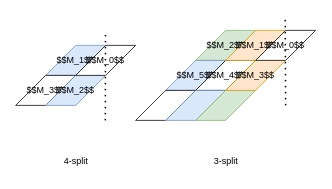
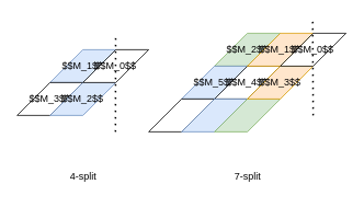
  <mxCell id="0" />
  <mxCell id="1" parent="0" />
  <mxCell id="2" value="$$M_1$$" style="shape=parallelogram;perimeter=parallelogramPerimeter;whiteSpace=wrap;html=1;fixedSize=1;size=40;fillColor=#dae8fc;strokeColor=#6c8ebf;" parent="1" vertex="1"><mxGeometry x="60" y="60" width="80" height="40" as="geometry" /></mxCell>
  <mxCell id="3" value="$$M_3$$" style="shape=parallelogram;perimeter=parallelogramPerimeter;whiteSpace=wrap;html=1;fixedSize=1;size=40;" parent="1" vertex="1"><mxGeometry x="20" y="100" width="80" height="40" as="geometry" /></mxCell>
  <mxCell id="4" value="$$M_2$$" style="shape=parallelogram;perimeter=parallelogramPerimeter;whiteSpace=wrap;html=1;fixedSize=1;size=40;fillColor=#dae8fc;strokeColor=#6c8ebf;" parent="1" vertex="1"><mxGeometry x="60" y="100" width="80" height="40" as="geometry" /></mxCell>
  <mxCell id="5" value="$$M_0$$" style="shape=parallelogram;perimeter=parallelogramPerimeter;whiteSpace=wrap;html=1;fixedSize=1;size=40;" parent="1" vertex="1"><mxGeometry x="100" y="60" width="80" height="40" as="geometry" /></mxCell>
  <mxCell id="6" value="$$M_2$$" style="shape=parallelogram;perimeter=parallelogramPerimeter;whiteSpace=wrap;html=1;fixedSize=1;size=40;fillColor=#d5e8d4;strokeColor=#82b366;" parent="1" vertex="1"><mxGeometry x="260" y="40" width="80" height="40" as="geometry" /></mxCell>
  <mxCell id="7" value="$$M_5$$" style="shape=parallelogram;perimeter=parallelogramPerimeter;whiteSpace=wrap;html=1;fixedSize=1;size=40;fillColor=#dae8fc;strokeColor=#6c8ebf;" parent="1" vertex="1"><mxGeometry x="220" y="80" width="80" height="40" as="geometry" /></mxCell>
  <mxCell id="8" value="$$M_4$$" style="shape=parallelogram;perimeter=parallelogramPerimeter;whiteSpace=wrap;html=1;fixedSize=1;size=40;" parent="1" vertex="1"><mxGeometry x="260" y="80" width="80" height="40" as="geometry" /></mxCell>
  <mxCell id="9" value="$$M_1$$" style="shape=parallelogram;perimeter=parallelogramPerimeter;whiteSpace=wrap;html=1;fixedSize=1;size=40;fillColor=#ffe6cc;strokeColor=#d79b00;" parent="1" vertex="1"><mxGeometry x="300" y="40" width="80" height="40" as="geometry" /></mxCell>
  <mxCell id="10" value="" style="shape=parallelogram;perimeter=parallelogramPerimeter;whiteSpace=wrap;html=1;fixedSize=1;size=40;" parent="1" vertex="1"><mxGeometry x="180" y="120" width="80" height="40" as="geometry" /></mxCell>
  <mxCell id="11" value="" style="shape=parallelogram;perimeter=parallelogramPerimeter;whiteSpace=wrap;html=1;fixedSize=1;size=40;fillColor=#dae8fc;strokeColor=#6c8ebf;" parent="1" vertex="1"><mxGeometry x="220" y="120" width="80" height="40" as="geometry" /></mxCell>
  <mxCell id="12" value="" style="shape=parallelogram;perimeter=parallelogramPerimeter;whiteSpace=wrap;html=1;fixedSize=1;size=40;fillColor=#d5e8d4;strokeColor=#82b366;" parent="1" vertex="1"><mxGeometry x="260" y="120" width="80" height="40" as="geometry" /></mxCell>
  <mxCell id="13" value="$$M_3$$" style="shape=parallelogram;perimeter=parallelogramPerimeter;whiteSpace=wrap;html=1;fixedSize=1;size=40;fillColor=#ffe6cc;strokeColor=#d79b00;" parent="1" vertex="1"><mxGeometry x="300" y="80" width="80" height="40" as="geometry" /></mxCell>
  <mxCell id="14" value="$$M_0$$" style="shape=parallelogram;perimeter=parallelogramPerimeter;whiteSpace=wrap;html=1;fixedSize=1;size=40;" parent="1" vertex="1"><mxGeometry x="340" y="40" width="80" height="40" as="geometry" /></mxCell>
  <mxCell id="15" value="" style="endArrow=none;dashed=1;html=1;dashPattern=1 3;strokeWidth=2;rounded=0;" parent="1" edge="1"><mxGeometry width="50" height="50" relative="1" as="geometry"><mxPoint x="139.6" y="160" as="sourcePoint" /><mxPoint x="139.84" y="40" as="targetPoint" /></mxGeometry></mxCell>
  <mxCell id="16" value="" style="endArrow=none;dashed=1;html=1;dashPattern=1 3;strokeWidth=2;rounded=0;" parent="1" edge="1"><mxGeometry width="50" height="50" relative="1" as="geometry"><mxPoint x="380" y="140" as="sourcePoint" /><mxPoint x="379.43" y="20" as="targetPoint" /></mxGeometry></mxCell>
  <mxCell id="17" value="4-split" style="text;html=1;align=center;verticalAlign=middle;resizable=0;points=[];autosize=1;strokeColor=none;fillColor=none;" parent="1" vertex="1"><mxGeometry x="70" y="200" width="60" height="30" as="geometry" /></mxCell>
- <mxCell id="18" value="3-split" style="text;html=1;align=center;verticalAlign=middle;resizable=0;points=[];autosize=1;strokeColor=none;fillColor=none;" parent="1" vertex="1"><mxGeometry x="270" y="200" width="60" height="30" as="geometry" /></mxCell>
+ <mxCell id="18" value="7-split" style="text;html=1;align=center;verticalAlign=middle;resizable=0;points=[];autosize=1;strokeColor=none;fillColor=none;" parent="1" vertex="1"><mxGeometry x="270" y="200" width="60" height="30" as="geometry" /></mxCell>
